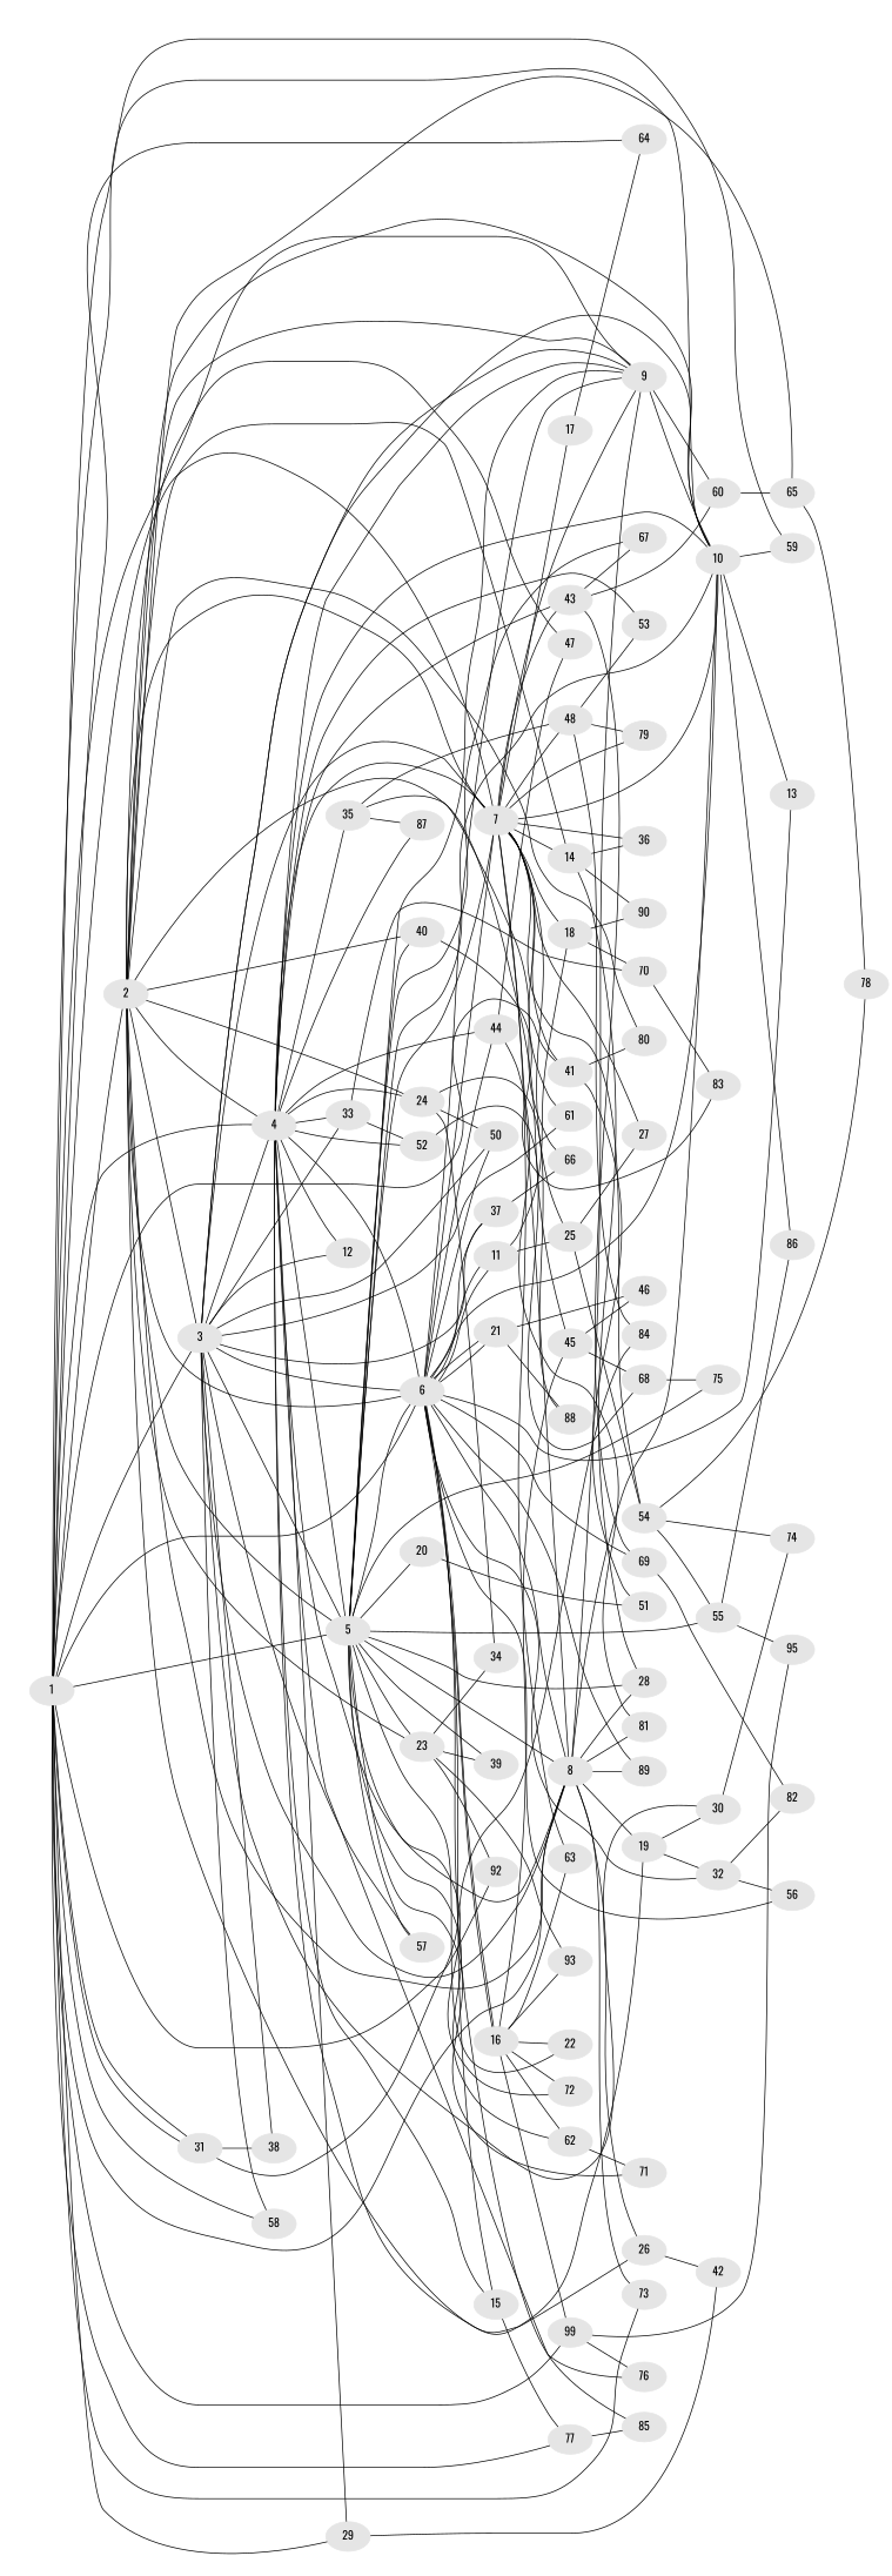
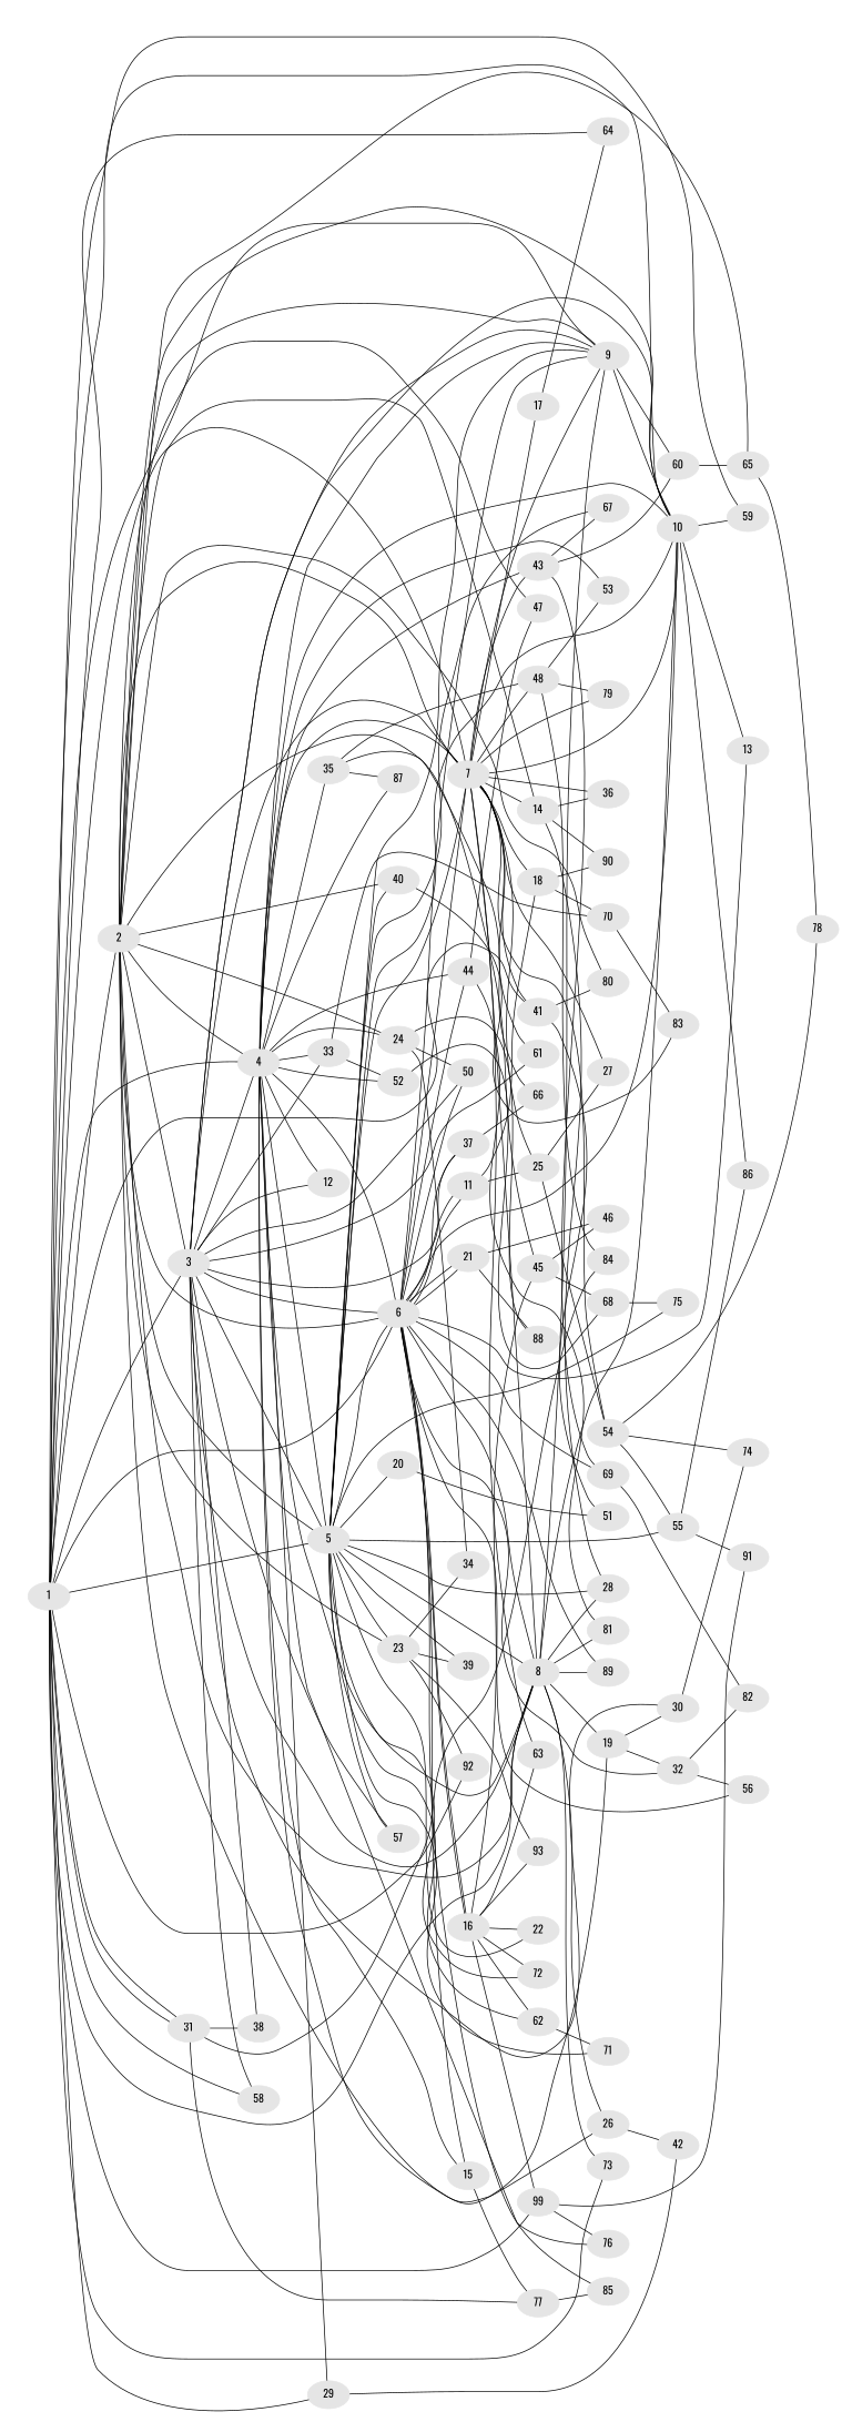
  graph {
    fontname=Oswald
    rankdir=LR
    node [color=gray90 fontname=Oswald style=filled]
    edge [fontname=Oswald]
    1
    2
    3
    4
    5
    6
    7
    8
    9
    10
    29
    31
    41
    n14 [label=99]
    58
    59
    64
    73
    77
    92
    14
    19
    23
    24
    40
    45
    47
    65
    80
    12
    30
    33
    37
    38
    50
    57
    61
    15
    26
    35
    43
    44
    52
    53
    76
    87
    20
    22
    28
    39
    55
    62
    67
    71
    72
    75
    11
    13
    16
    21
    32
    56
    69
    85
    89
    17
    18
    25
    27
    36
    48
    54
    63
    79
    81
    60
    86
    42
    84
    51
-   91 [label=95]
+   91
    90
    93
    34
    88
    83
    46
    68
    78
    74
    70
    66
    82
    1 -- 2
    1 -- 3
    1 -- 4
    1 -- 5
    1 -- 6
    1 -- 7
    1 -- 8
    1 -- 9
    1 -- 10
    1 -- 29
    1 -- 31
    1 -- 31
    1 -- 41
    1 -- n14
    1 -- 58
    1 -- 59
    1 -- 64
    1 -- 73
-   1 -- 77
+   31 -- 77
    1 -- 92
    2 -- 3
    2 -- 4
    2 -- 5
    2 -- 6
    2 -- 7
    2 -- 8
    2 -- 9
    2 -- 10
    2 -- 14
    2 -- 19
    2 -- 23
    2 -- 24
    2 -- 40
    2 -- 45
    2 -- 47
    2 -- 65
    2 -- 80
    3 -- 4
    3 -- 5
    3 -- 6
    3 -- 7
    3 -- 8
    3 -- 9
    3 -- 10
    3 -- 58
    3 -- 12
    3 -- 30
    3 -- 33
    3 -- 37
    3 -- 38
    3 -- 50
    3 -- 57
    3 -- 61
    4 -- 5
    4 -- 6
    4 -- 7
    4 -- 8
    4 -- 9
    4 -- 10
    4 -- 29
    4 -- 24
    4 -- 12
    4 -- 33
    4 -- 15
    4 -- 26
    4 -- 35
    4 -- 43
    4 -- 44
    4 -- 52
    4 -- 53
    4 -- 76
    4 -- 87
    5 -- 6
    5 -- 7
    5 -- 8
    5 -- 9
    5 -- 10
    5 -- 23
    5 -- 40
    5 -- 57
    5 -- 20
    5 -- 22
    5 -- 28
    5 -- 39
    5 -- 55
    5 -- 62
    5 -- 67
    5 -- 71
    5 -- 72
    5 -- 75
    6 -- 7
    6 -- 8
    6 -- 9
    6 -- 10
    6 -- 37
    6 -- 50
    6 -- 15
    6 -- 44
    6 -- 11
    6 -- 11
    6 -- 13
    6 -- 16
    6 -- 16
    6 -- 21
    6 -- 21
    6 -- 32
    6 -- 56
    6 -- 69
    6 -- 85
    6 -- 89
    7 -- 8
    7 -- 9
    7 -- 10
    7 -- 41
    7 -- 14
    7 -- 61
    7 -- 43
    7 -- 17
    7 -- 18
    7 -- 25
    7 -- 27
    7 -- 36
    7 -- 48
    7 -- 54
    7 -- 63
    7 -- 79
    8 -- 9
    8 -- 10
    8 -- 73
    8 -- 19
    8 -- 26
    8 -- 28
    8 -- 89
    8 -- 81
    9 -- 10
    9 -- 60
    10 -- 59
    10 -- 13
    10 -- 86
    29 -- 42
    31 -- 38
    31 -- 84
    41 -- 80
    41 -- 51
    n14 -- 76
    n14 -- 91
    77 -- 85
    14 -- 28
    14 -- 36
    14 -- 90
    19 -- 30
    19 -- 32
    23 -- 92
    23 -- 39
    23 -- 93
    23 -- 34
    24 -- 50
    24 -- 34
    24 -- 88
    40 -- 83
    45 -- 46
    45 -- 68
    65 -- 78
    30 -- 74
    33 -- 52
    33 -- 70
    37 -- 66
    15 -- 77
    26 -- 42
    35 -- 87
    35 -- 48
    35 -- 66
    43 -- 67
    43 -- 69
    43 -- 60
    44 -- 47
    44 -- 81
    52 -- 68
    20 -- 51
    55 -- 86
    55 -- 91
    62 -- 71
    11 -- 18
    11 -- 25
    16 -- n14
    16 -- 45
    16 -- 22
    16 -- 62
    16 -- 72
    16 -- 63
    16 -- 93
    21 -- 88
    21 -- 46
    32 -- 56
    32 -- 82
    69 -- 82
    17 -- 64
    18 -- 90
    18 -- 70
    25 -- 27
    25 -- 54
    48 -- 53
    48 -- 79
    48 -- 84
    54 -- 55
    54 -- 78
    54 -- 74
    60 -- 65
    68 -- 75
    70 -- 83
  }
